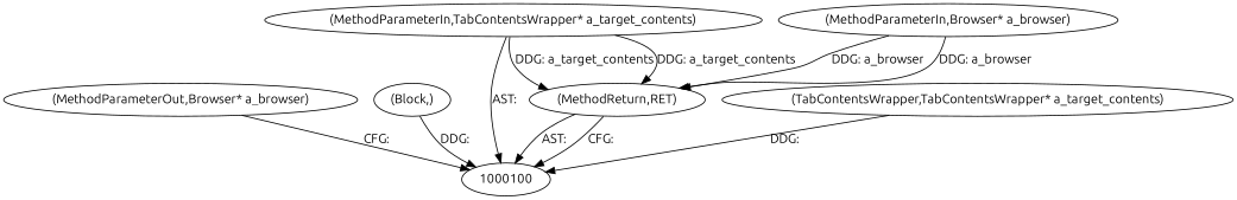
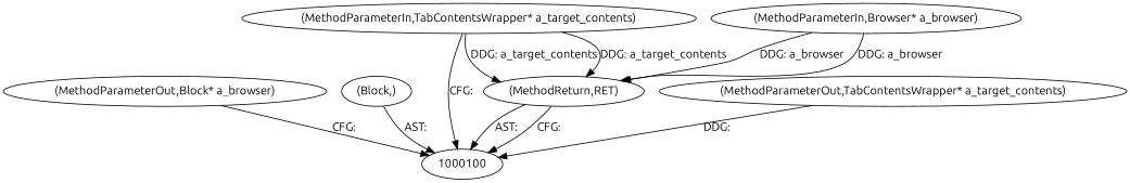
  digraph {
    fontname=Ubuntu
    node [fontname=Ubuntu]
    edge [fontname=Ubuntu]
    n1 [label="(MethodReturn,RET)"]
    1000100
    n3 [label="(MethodParameterIn,Browser* a_browser)"]
-   n4 [label="(MethodParameterOut,Browser* a_browser)"]
+   n4 [label="(MethodParameterOut,Block* a_browser)"]
    n5 [label="(Block,)"]
    n6 [label="(MethodParameterIn,TabContentsWrapper* a_target_contents)"]
-   n7 [label="(TabContentsWrapper,TabContentsWrapper* a_target_contents)"]
+   n7 [label="(MethodParameterOut,TabContentsWrapper* a_target_contents)"]
    n1 -> 1000100 [label="AST: "]
    n1 -> 1000100 [label="CFG: "]
    n3 -> n1 [label="DDG: a_browser"]
    n3 -> n1 [label="DDG: a_browser"]
    n4 -> 1000100 [label="CFG: "]
-   n5 -> 1000100 [label="DDG: "]
+   n5 -> 1000100 [label="AST: "]
    n6 -> n1 [label="DDG: a_target_contents"]
    n6 -> n1 [label="DDG: a_target_contents"]
-   n6 -> 1000100 [label="AST: "]
+   n6 -> 1000100 [label="CFG: "]
    n7 -> 1000100 [label="DDG: "]
  }
